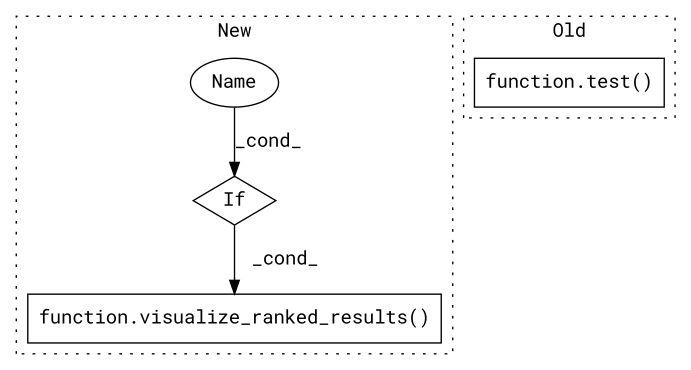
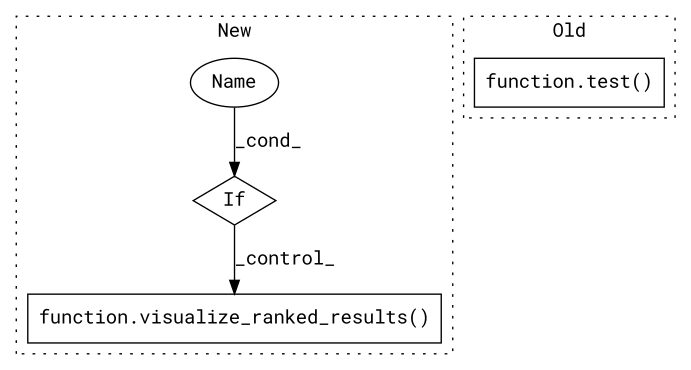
  digraph {
    fontname="Roboto Mono"
    node [a=75 shape=box fontname="Roboto Mono"]
    edge [fontname="Roboto Mono"]
    n1 [a=96 l=3 label=If s=8811 shape=diamond]
    n2 [l="42,108" label="function.visualize_ranked_results()" s="8847,8905"]
    n3 [a=87 l=19 label=Name s=8814 shape=ellipse]
    n4 [l="5,1" label="function.test()" s="8504,8562"]
    subgraph cluster_1 {
      label=New
      style=dotted
      n1
      n2
      n3
    }
    subgraph cluster_2 {
      label=Old
      style=dotted
      n4
    }
-   n1 -> n2 [label=_cond_]
+   n1 -> n2 [label=_control_]
    n3 -> n1 [label=_cond_]
  }
